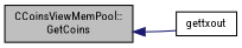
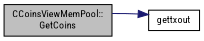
  digraph {
    rankdir=LR
    fontname="Roboto Condensed"
    node [color=black fontname="Roboto Condensed" fontsize=10 shape=record style=filled]
    n1 [fillcolor=grey75 fontcolor=black height=0.2 label="CCoinsViewMemPool::\lGetCoins" width=0.4]
    n2 [fillcolor=white height=0.2 label=gettxout width=0.4]
-   n1 -> n2 [color=midnightblue dir=back fontname="Roboto Condensed" fontsize=10 labelfontname=Helvetica labelfontsize=10 style=solid]
+   n2 -> n1 [color=midnightblue dir=back fontname="Roboto Condensed" fontsize=10 labelfontname=Helvetica labelfontsize=10 style=solid]
  }
